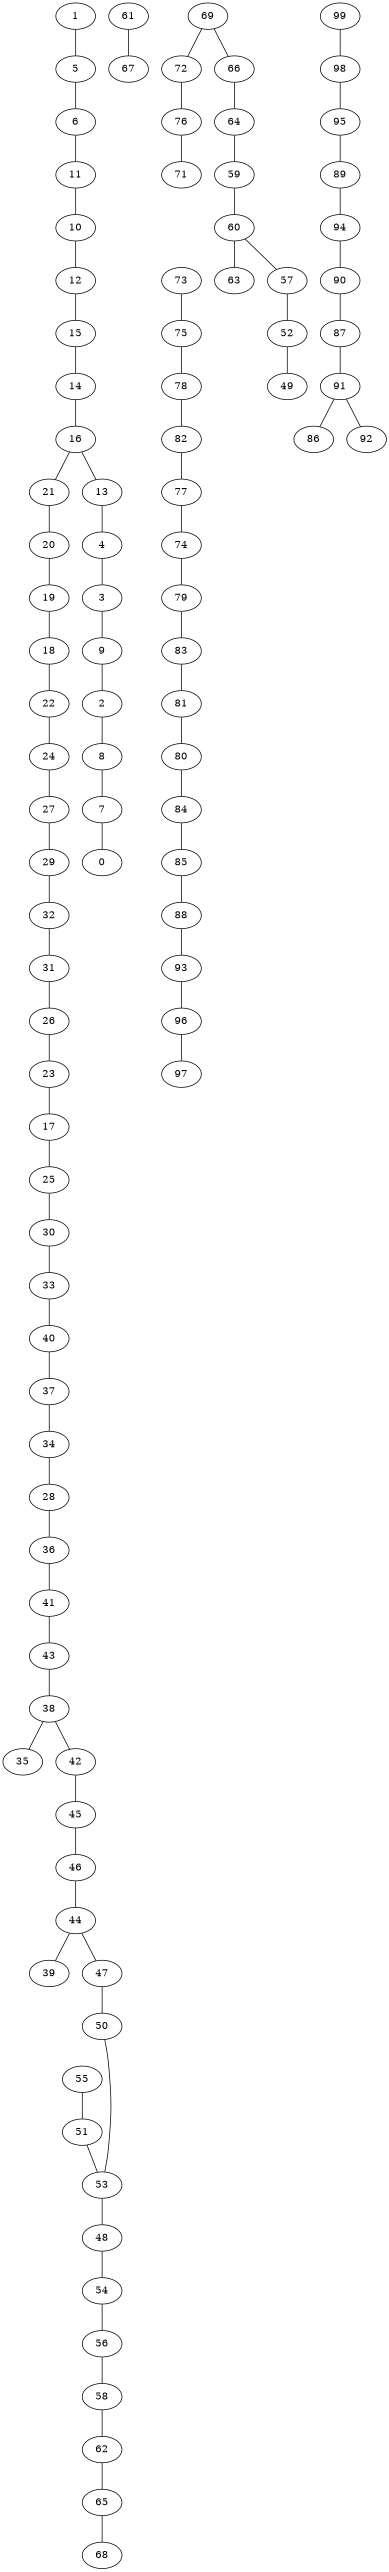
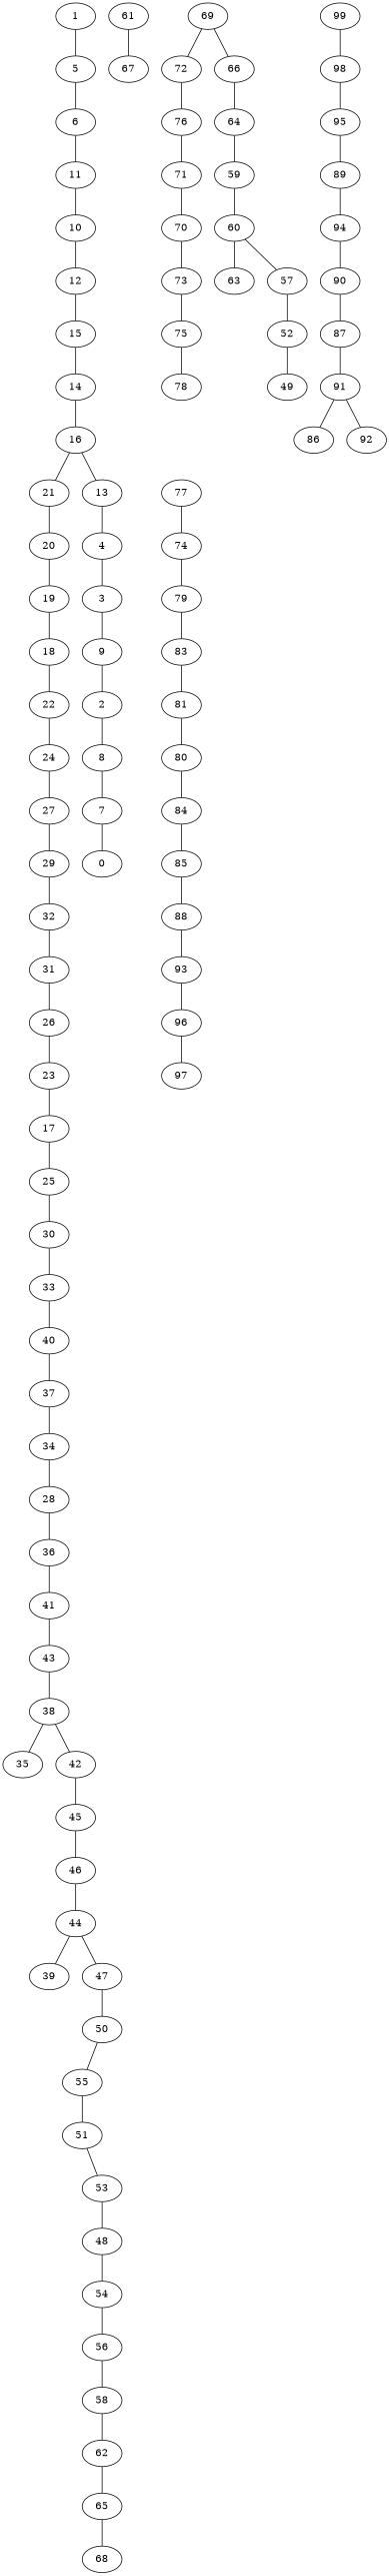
  strict graph {
    1
    5
    6
    11
    10
    12
    15
    14
    16
    21
    13
    20
    4
    19
    18
    22
    24
    27
    29
    32
    31
    26
    23
    17
    25
    30
    33
    40
    37
    34
    28
    36
    41
    43
    38
    35
    42
    45
    46
    44
    39
    47
    50
    55
    51
    53
    48
    54
    56
    58
    62
    65
    68
    61
    67
    69
    72
    66
    76
    64
    71
+   70
    73
    75
    78
-   82
    77
    74
    79
    83
    81
    80
    84
    85
    88
    93
    96
    97
    99
    98
    95
    89
    94
    90
    87
    91
    86
    92
    59
    60
    63
    57
    52
    49
    3
    9
    2
    8
    7
    0
    1 -- 5
    5 -- 6
    6 -- 11
    11 -- 10
    10 -- 12
    12 -- 15
    15 -- 14
    14 -- 16
    16 -- 21
    16 -- 13
    21 -- 20
    13 -- 4
    20 -- 19
    4 -- 3
    19 -- 18
    18 -- 22
    22 -- 24
    24 -- 27
    27 -- 29
    29 -- 32
    32 -- 31
    31 -- 26
    26 -- 23
    23 -- 17
    17 -- 25
    25 -- 30
    30 -- 33
    33 -- 40
    40 -- 37
    37 -- 34
    34 -- 28
    28 -- 36
    36 -- 41
    41 -- 43
    43 -- 38
    38 -- 35
    38 -- 42
    42 -- 45
    45 -- 46
    46 -- 44
    44 -- 39
    44 -- 47
    47 -- 50
-   50 -- 53
+   50 -- 55
    55 -- 51
    51 -- 53
    53 -- 48
    48 -- 54
    54 -- 56
    56 -- 58
    58 -- 62
    62 -- 65
    65 -- 68
    61 -- 67
    69 -- 72
    69 -- 66
    72 -- 76
    66 -- 64
    76 -- 71
    64 -- 59
+   71 -- 70
+   70 -- 73
    73 -- 75
    75 -- 78
-   78 -- 82
-   82 -- 77
    77 -- 74
    74 -- 79
    79 -- 83
    83 -- 81
    81 -- 80
    80 -- 84
    84 -- 85
    85 -- 88
    88 -- 93
    93 -- 96
    96 -- 97
    99 -- 98
    98 -- 95
    95 -- 89
    89 -- 94
    94 -- 90
    90 -- 87
    87 -- 91
    91 -- 86
    91 -- 92
    59 -- 60
    60 -- 63
    60 -- 57
    57 -- 52
    52 -- 49
    3 -- 9
    9 -- 2
    2 -- 8
    8 -- 7
    7 -- 0
  }
